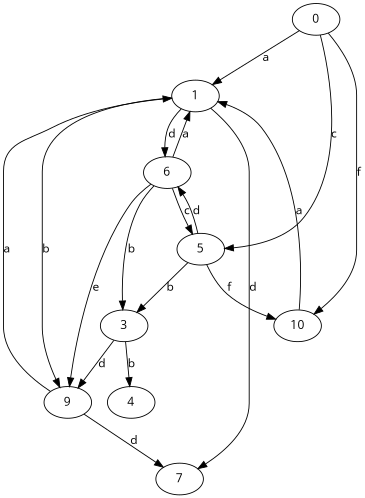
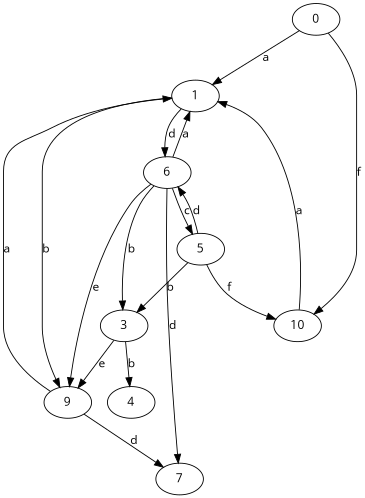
  strict digraph {
    fontname="Open Sans"
    node [fontname="Open Sans"]
    edge [fontname="Open Sans"]
    1
    6
    9
    5
    3
    7
    0
    10
    n9 [label=4]
    1 -> 6 [label=d]
    1 -> 9 [label=b]
    6 -> 1 [label=a]
    6 -> 9 [label=e]
    6 -> 5 [label=c]
    6 -> 3 [label=b]
-   1 -> 7 [label=d]
+   6 -> 7 [label=d]
    9 -> 1 [label=a]
    9 -> 7 [label=d]
    5 -> 6 [label=d]
    5 -> 3 [label=b]
    5 -> 10 [label=f]
-   3 -> 9 [label=d]
+   3 -> 9 [label=e]
    3 -> n9 [label=b]
    0 -> 1 [label=a]
-   0 -> 5 [label=c]
    0 -> 10 [label=f]
    10 -> 1 [label=a]
  }
